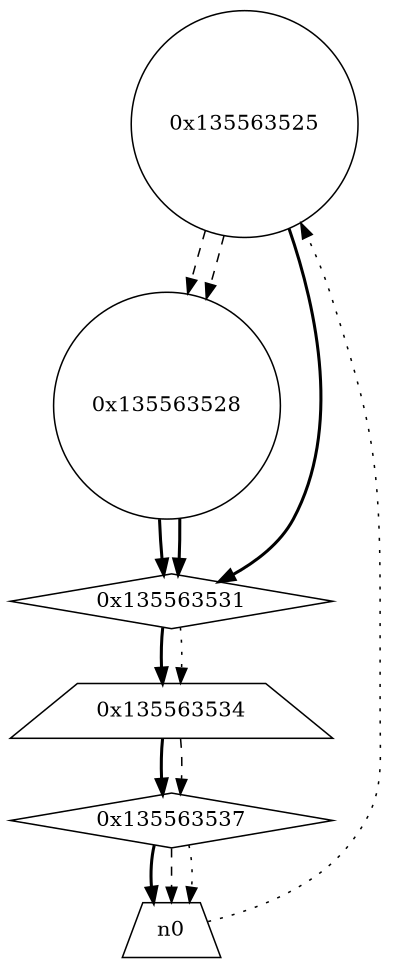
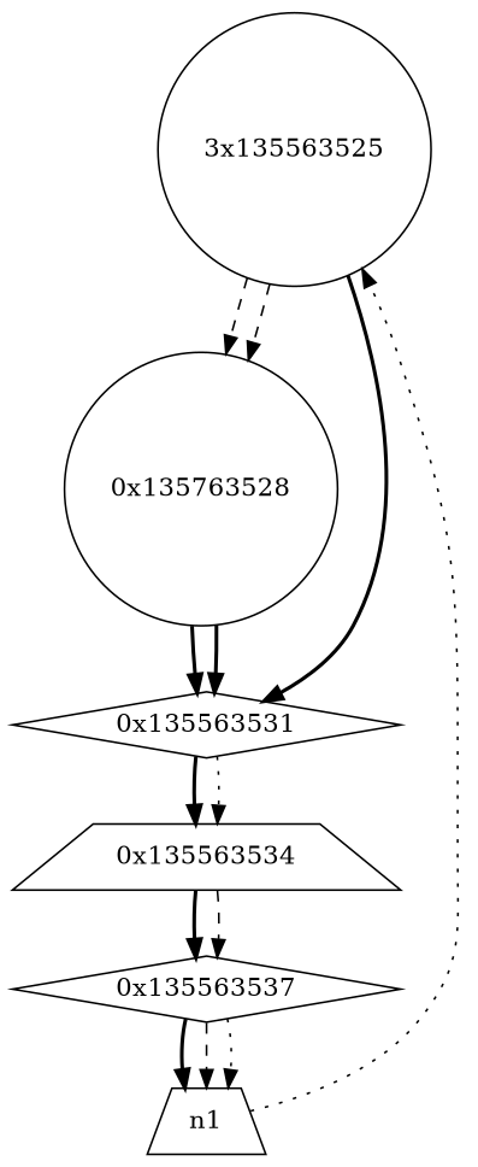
  digraph {
    node [shape=circle]
    edge [style=bold]
-   n1 [label="0x135563525"]
-   n2 [label="0x135563528"]
+   n1 [label="3x135563525"]
+   n2 [label="0x135763528"]
    n3 [label="0x135563531" shape=diamond]
-   n0 [shape=trapezium]
+   n0 [shape=trapezium label=n1]
    n4 [label="0x135563534" shape=trapezium]
    n5 [label="0x135563537" shape=diamond]
    n1 -> n2 [style=dashed]
    n1 -> n2 [style=dashed]
    n1 -> n3
    n2 -> n3
    n2 -> n3
    n3 -> n4
    n3 -> n4 [style=dotted]
    n0 -> n1 [style=dotted]
    n4 -> n5
    n4 -> n5 [style=dashed]
    n5 -> n0
    n5 -> n0 [style=dashed]
    n5 -> n0 [style=dotted]
  }
